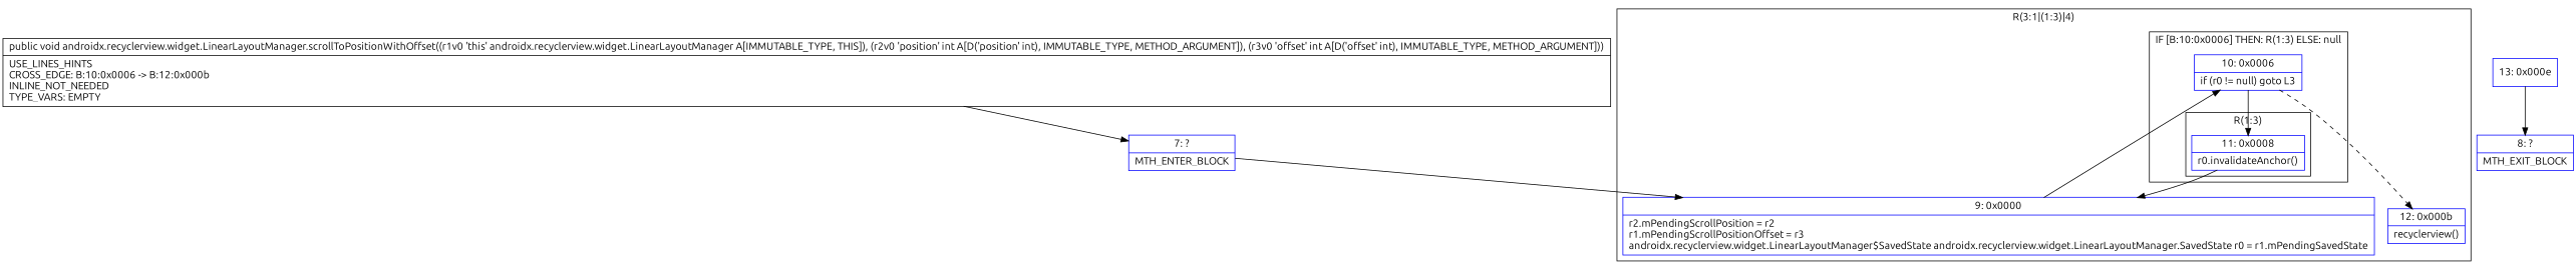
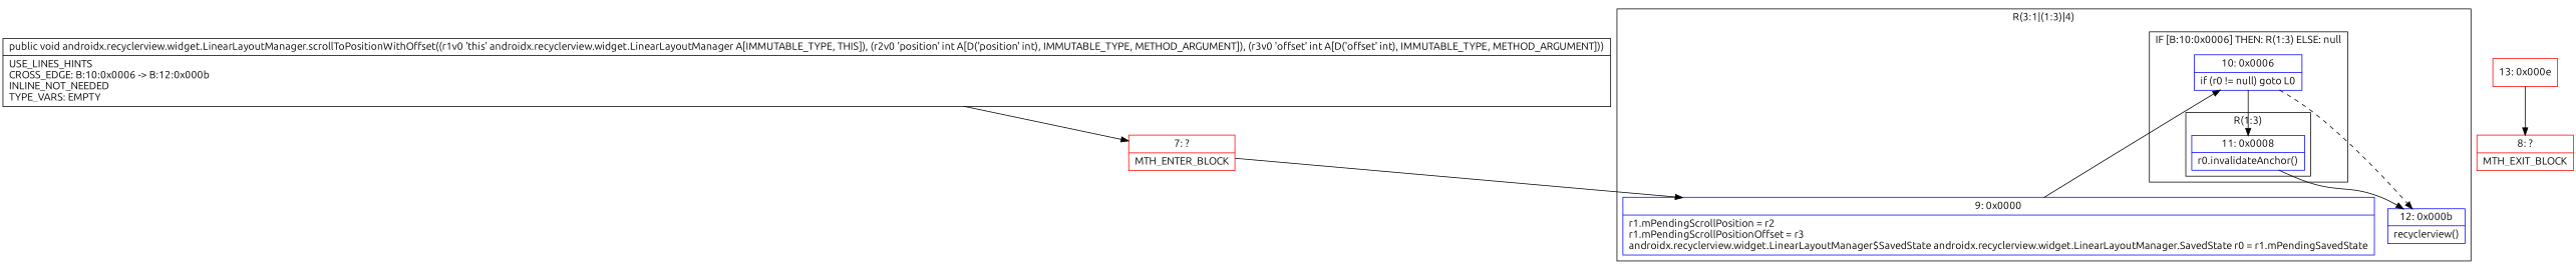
  digraph {
    fontname=Ubuntu
    node [color=blue fontname=Ubuntu shape=record]
    edge [fontname=Ubuntu]
    n1 [label="{11\:\ 0x0008|r0.invalidateAnchor()\l}"]
-   n2 [label="{10\:\ 0x0006|if (r0 != null) goto L3\l}"]
-   n3 [label="{9\:\ 0x0000|r2.mPendingScrollPosition = r2\lr1.mPendingScrollPositionOffset = r3\landroidx.recyclerview.widget.LinearLayoutManager$SavedState androidx.recyclerview.widget.LinearLayoutManager.SavedState r0 = r1.mPendingSavedState\l}"]
+   n2 [label="{10\:\ 0x0006|if (r0 != null) goto L0\l}"]
+   n3 [label="{9\:\ 0x0000|r1.mPendingScrollPosition = r2\lr1.mPendingScrollPositionOffset = r3\landroidx.recyclerview.widget.LinearLayoutManager$SavedState androidx.recyclerview.widget.LinearLayoutManager.SavedState r0 = r1.mPendingSavedState\l}"]
    n4 [label="{12\:\ 0x000b|recyclerview()\l}"]
-   n5 [label="{13\:\ 0x000e}"]
-   n6 [label="{8\:\ ?|MTH_EXIT_BLOCK\l}"]
-   n7 [label="{7\:\ ?|MTH_ENTER_BLOCK\l}"]
+   n5 [color=red label="{13\:\ 0x000e}"]
+   n6 [color=red label="{8\:\ ?|MTH_EXIT_BLOCK\l}"]
+   n7 [color=red label="{7\:\ ?|MTH_ENTER_BLOCK\l}"]
    n8 [label="{public void androidx.recyclerview.widget.LinearLayoutManager.scrollToPositionWithOffset((r1v0 'this' androidx.recyclerview.widget.LinearLayoutManager A[IMMUTABLE_TYPE, THIS]), (r2v0 'position' int A[D('position' int), IMMUTABLE_TYPE, METHOD_ARGUMENT]), (r3v0 'offset' int A[D('offset' int), IMMUTABLE_TYPE, METHOD_ARGUMENT]))  | USE_LINES_HINTS\lCROSS_EDGE: B:10:0x0006 \-\> B:12:0x000b\lINLINE_NOT_NEEDED\lTYPE_VARS: EMPTY\l}" color=""]
    subgraph cluster_1 {
      label="R(3:1|(1:3)|4)"
      n3
      n4
      subgraph cluster_2 {
        label="IF [B:10:0x0006] THEN: R(1:3) ELSE: null"
        n2
        subgraph cluster_3 {
          label="R(1:3)"
          n1
        }
      }
    }
-   n1 -> n3
+   n1 -> n4
    n2 -> n1
    n2 -> n4 [style=dashed]
    n3 -> n2
    n5 -> n6
    n7 -> n3
    n8 -> n7
  }
